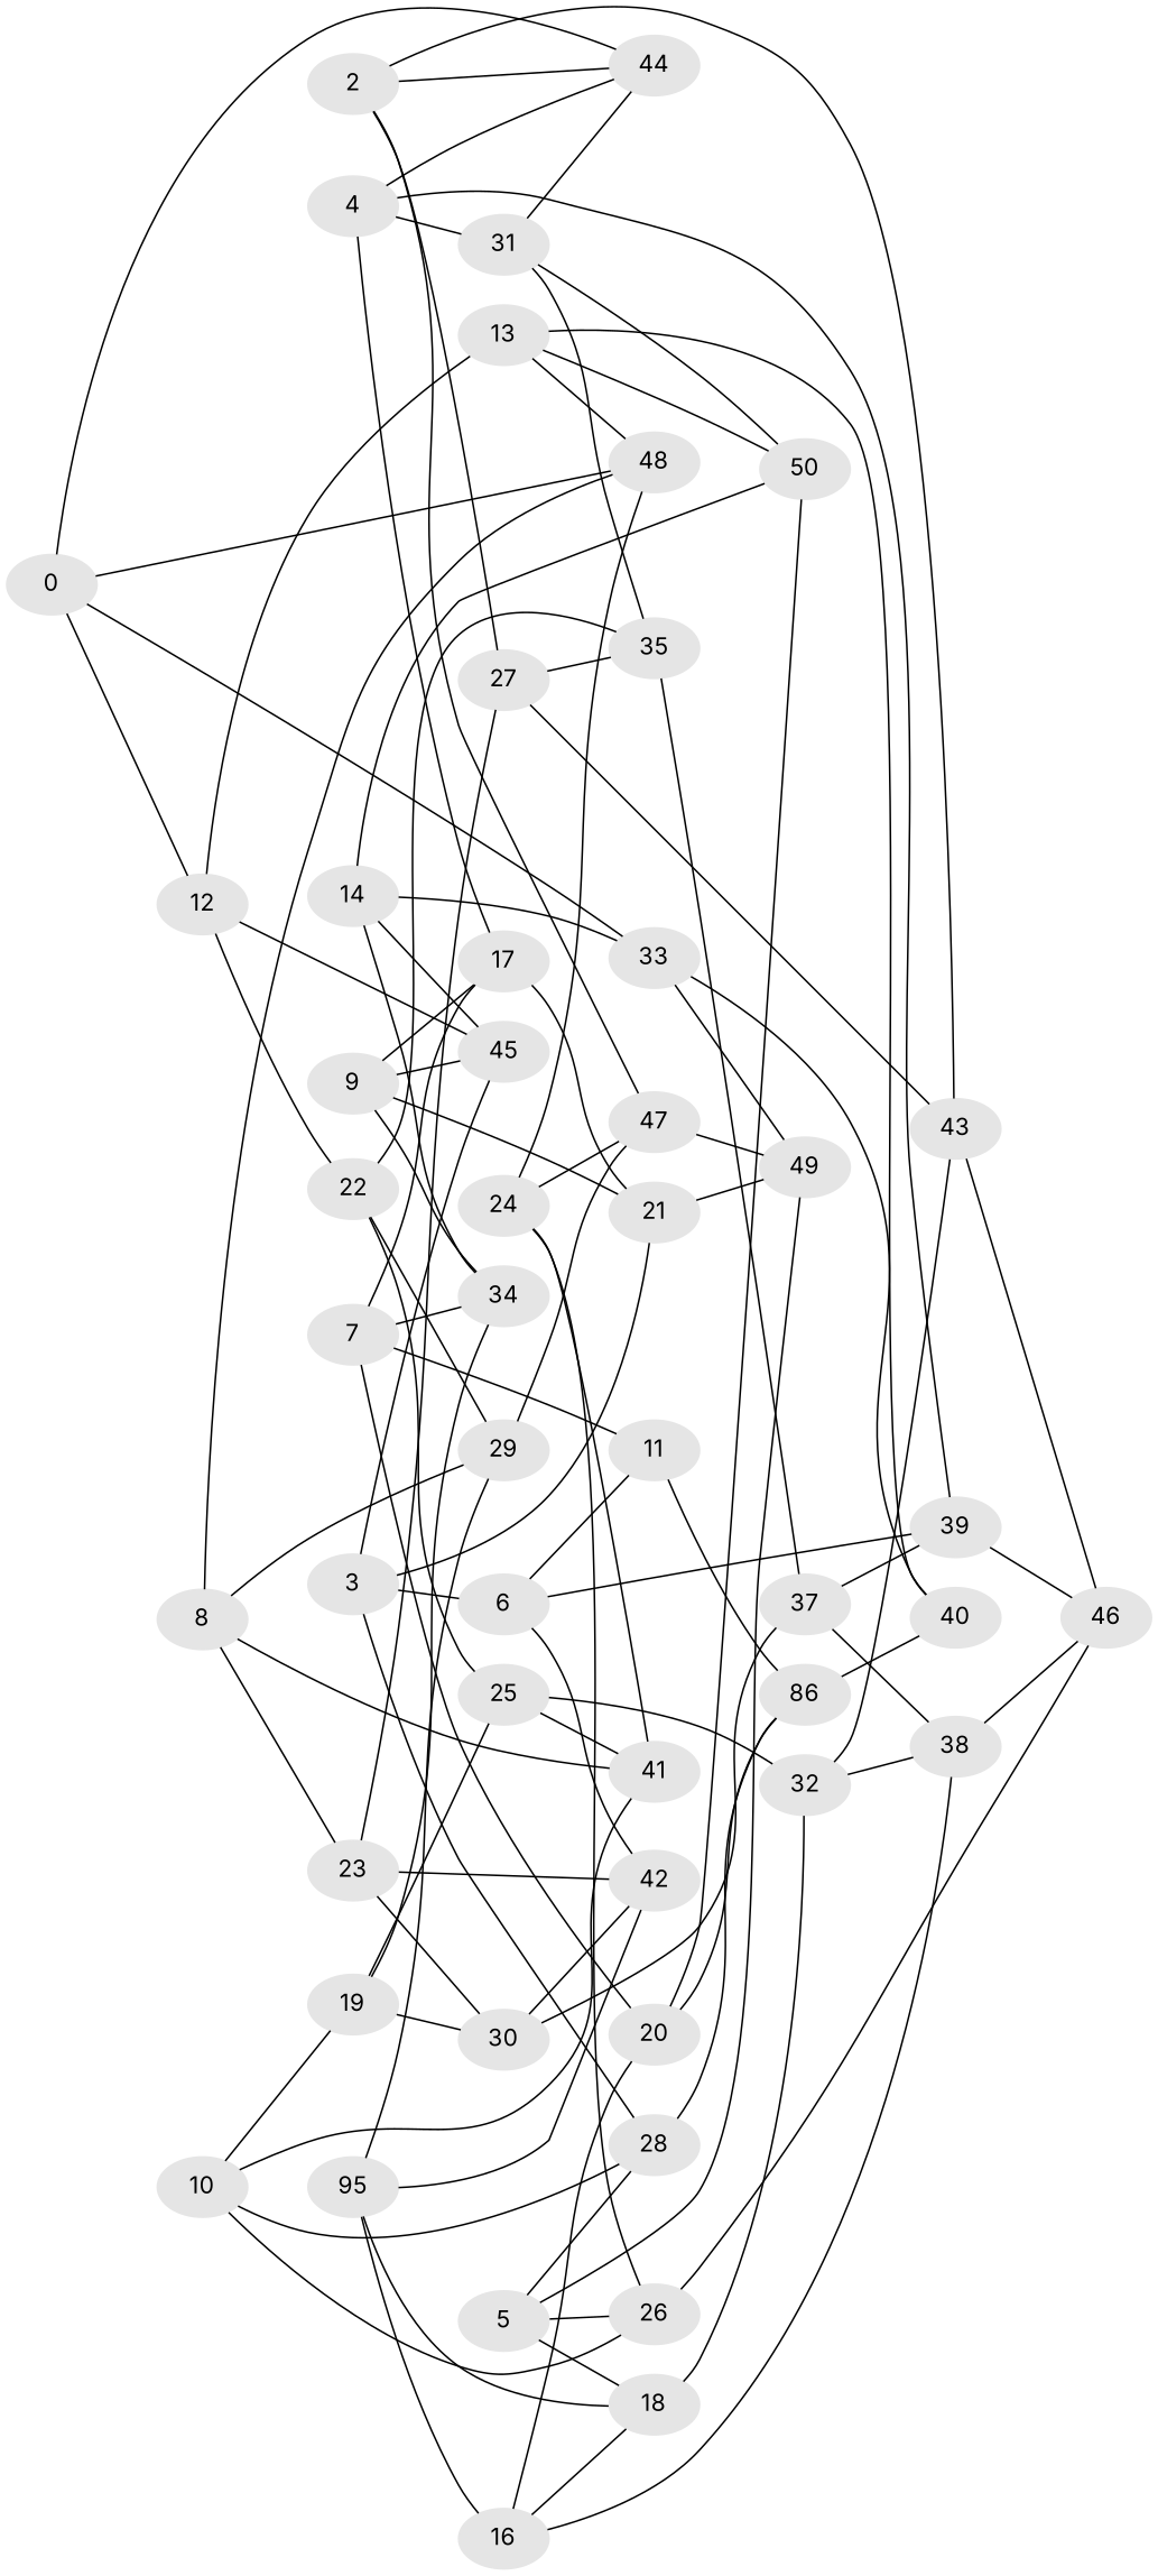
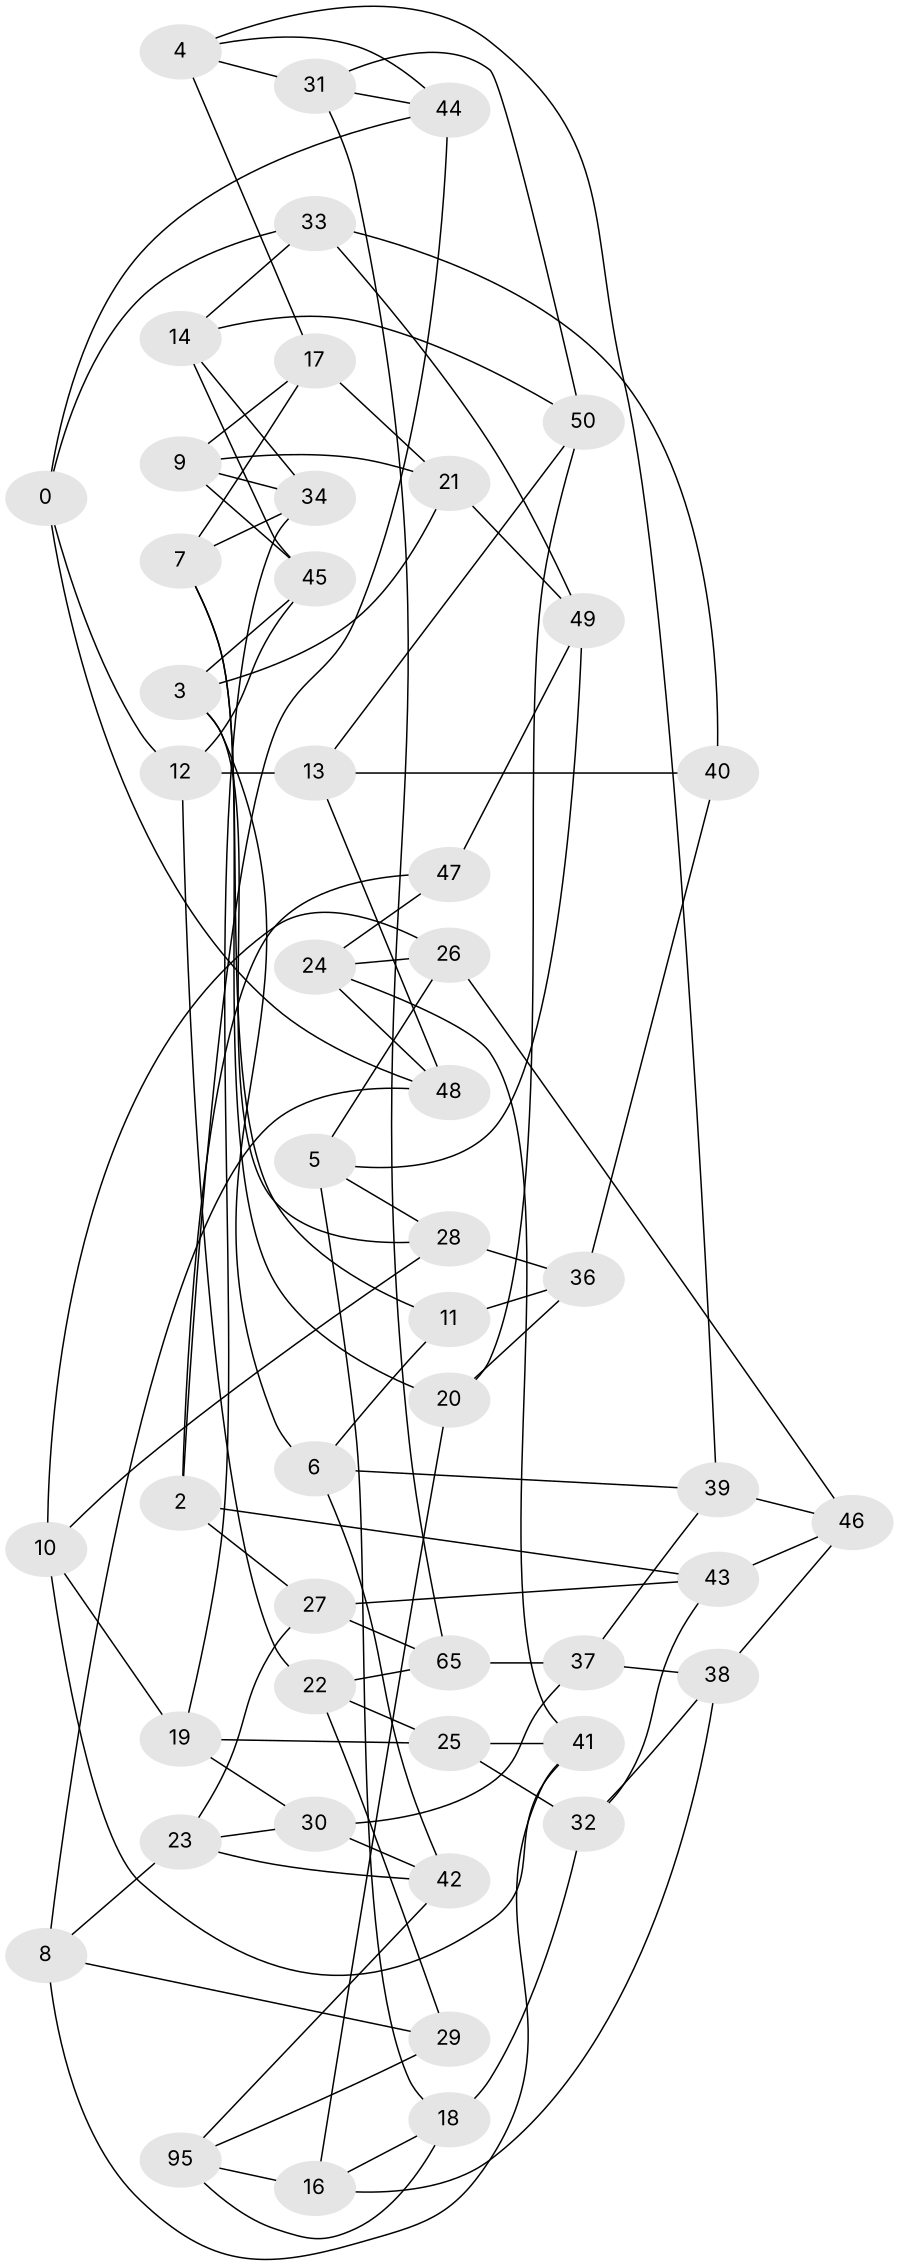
  graph {
    fontname=Inter
    rankdir=LR
    node [color=gray90 fontname=Inter style=filled]
    edge [fontname=Inter]
    n1 [label=0]
    12
    33
    44
    48
    45
    13
    22
    49
    40
    2
    27
    43
    47
-   35
+   35 [label=65]
    46
    3
    6
    21
    28
    39
    11
    42
-   36 [label=86]
+   36
    4
    17
    31
    50
    5
    18
    26
    32
    7
    20
    34
    8
    23
    29
    41
    30
    9
    10
    19
    25
    14
    n46 [label=95]
    16
    38
    37
    24
    n1 -- 12
    n1 -- 33
    n1 -- 44
    n1 -- 48
    12 -- 45
    12 -- 13
    12 -- 22
    33 -- 49
    33 -- 40
    13 -- 48
    13 -- 40
    13 -- 50
    22 -- 35
    22 -- 29
    22 -- 25
    2 -- 44
    2 -- 27
    2 -- 43
    2 -- 47
    27 -- 43
    27 -- 35
    43 -- 46
    47 -- 49
    35 -- 37
    3 -- 45
    3 -- 6
    3 -- 21
    3 -- 28
    6 -- 39
    6 -- 11
    6 -- 42
    21 -- 49
    28 -- 36
    39 -- 46
    11 -- 36
    36 -- 40
    4 -- 44
    4 -- 39
    4 -- 17
    4 -- 31
    17 -- 21
    31 -- 44
    31 -- 35
    31 -- 50
    5 -- 49
    5 -- 28
    5 -- 18
    5 -- 26
    18 -- 32
    26 -- 46
    32 -- 43
    32 -- 38
    7 -- 11
    7 -- 17
    7 -- 20
    7 -- 34
    20 -- 36
    20 -- 50
    8 -- 48
    8 -- 23
    8 -- 29
    8 -- 41
    23 -- 27
    23 -- 42
    23 -- 30
-   29 -- 47
    30 -- 42
    30 -- 37
    9 -- 45
    9 -- 21
    9 -- 17
    9 -- 34
    10 -- 28
    10 -- 26
    10 -- 41
    10 -- 19
    19 -- 34
    19 -- 30
    19 -- 25
    25 -- 32
    25 -- 41
    14 -- 33
    14 -- 45
    14 -- 50
    14 -- 34
    n46 -- 42
    n46 -- 18
    n46 -- 29
    n46 -- 16
    16 -- 18
    16 -- 20
    16 -- 38
    38 -- 46
    37 -- 39
    37 -- 38
    24 -- 48
    24 -- 47
    24 -- 26
    24 -- 41
  }
